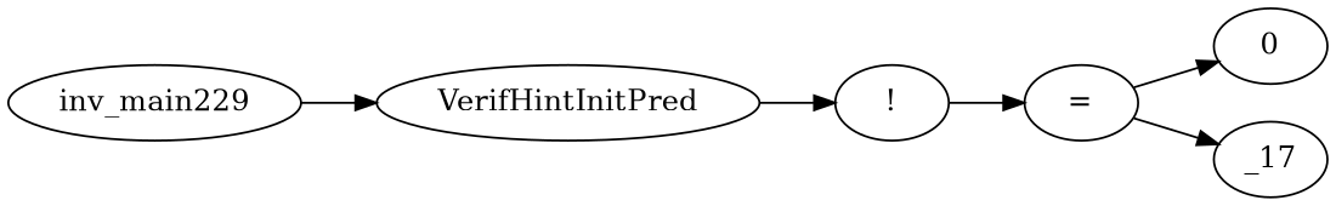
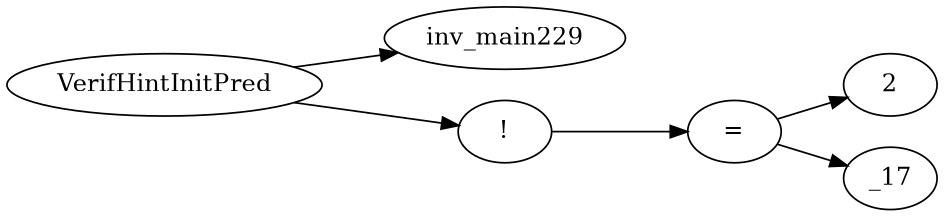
  digraph {
    rankdir=LR
    n1 [label=inv_main229]
    n2 [label=VerifHintInitPred]
    n3 [label="!"]
    n4 [label="="]
-   n5 [label=0]
+   n5 [label=2]
    n6 [label=_17]
-   n1 -> n2
+   n2 -> n1
    n2 -> n3
    n3 -> n4
    n4 -> n5
    n4 -> n6
  }
